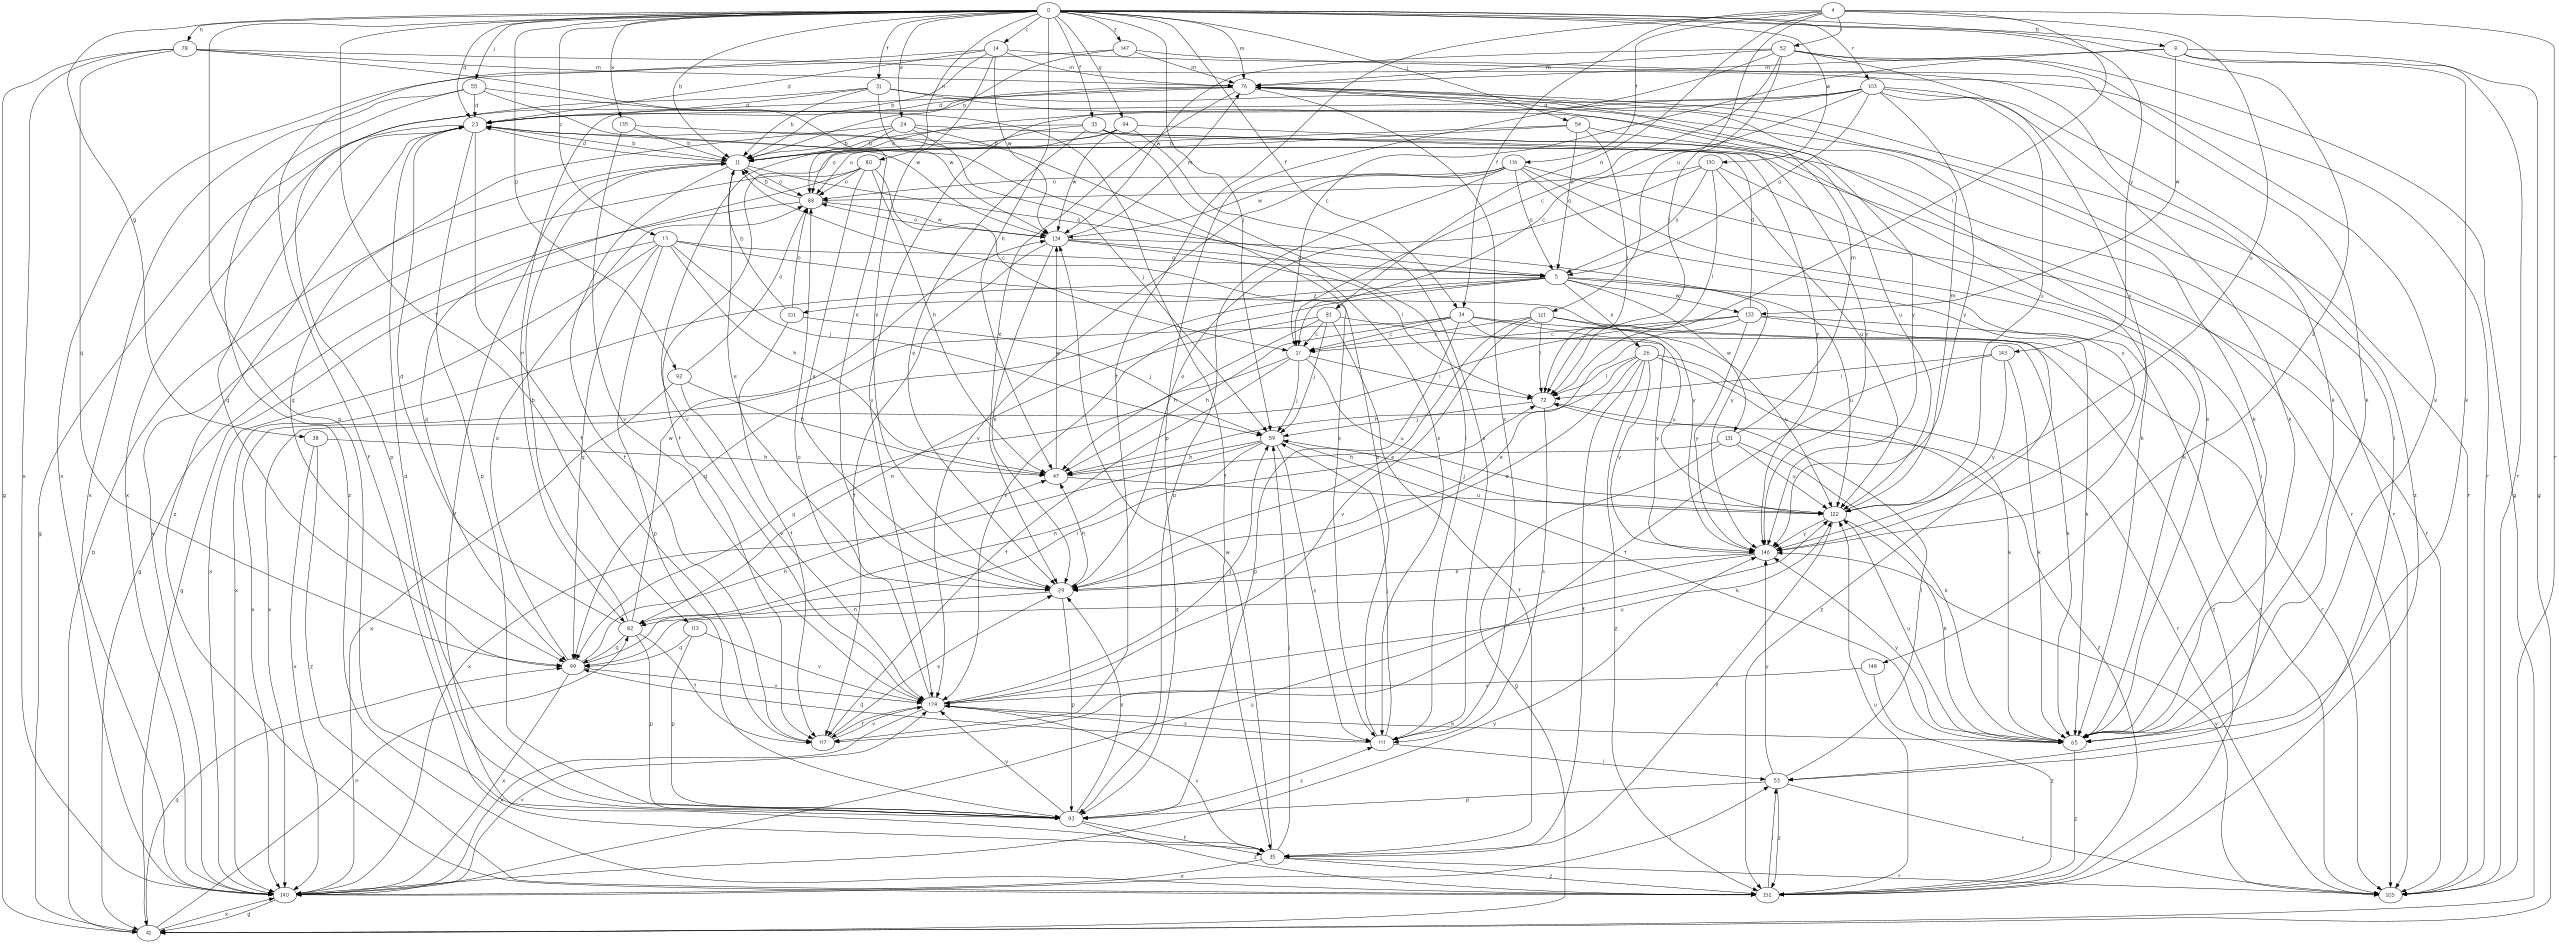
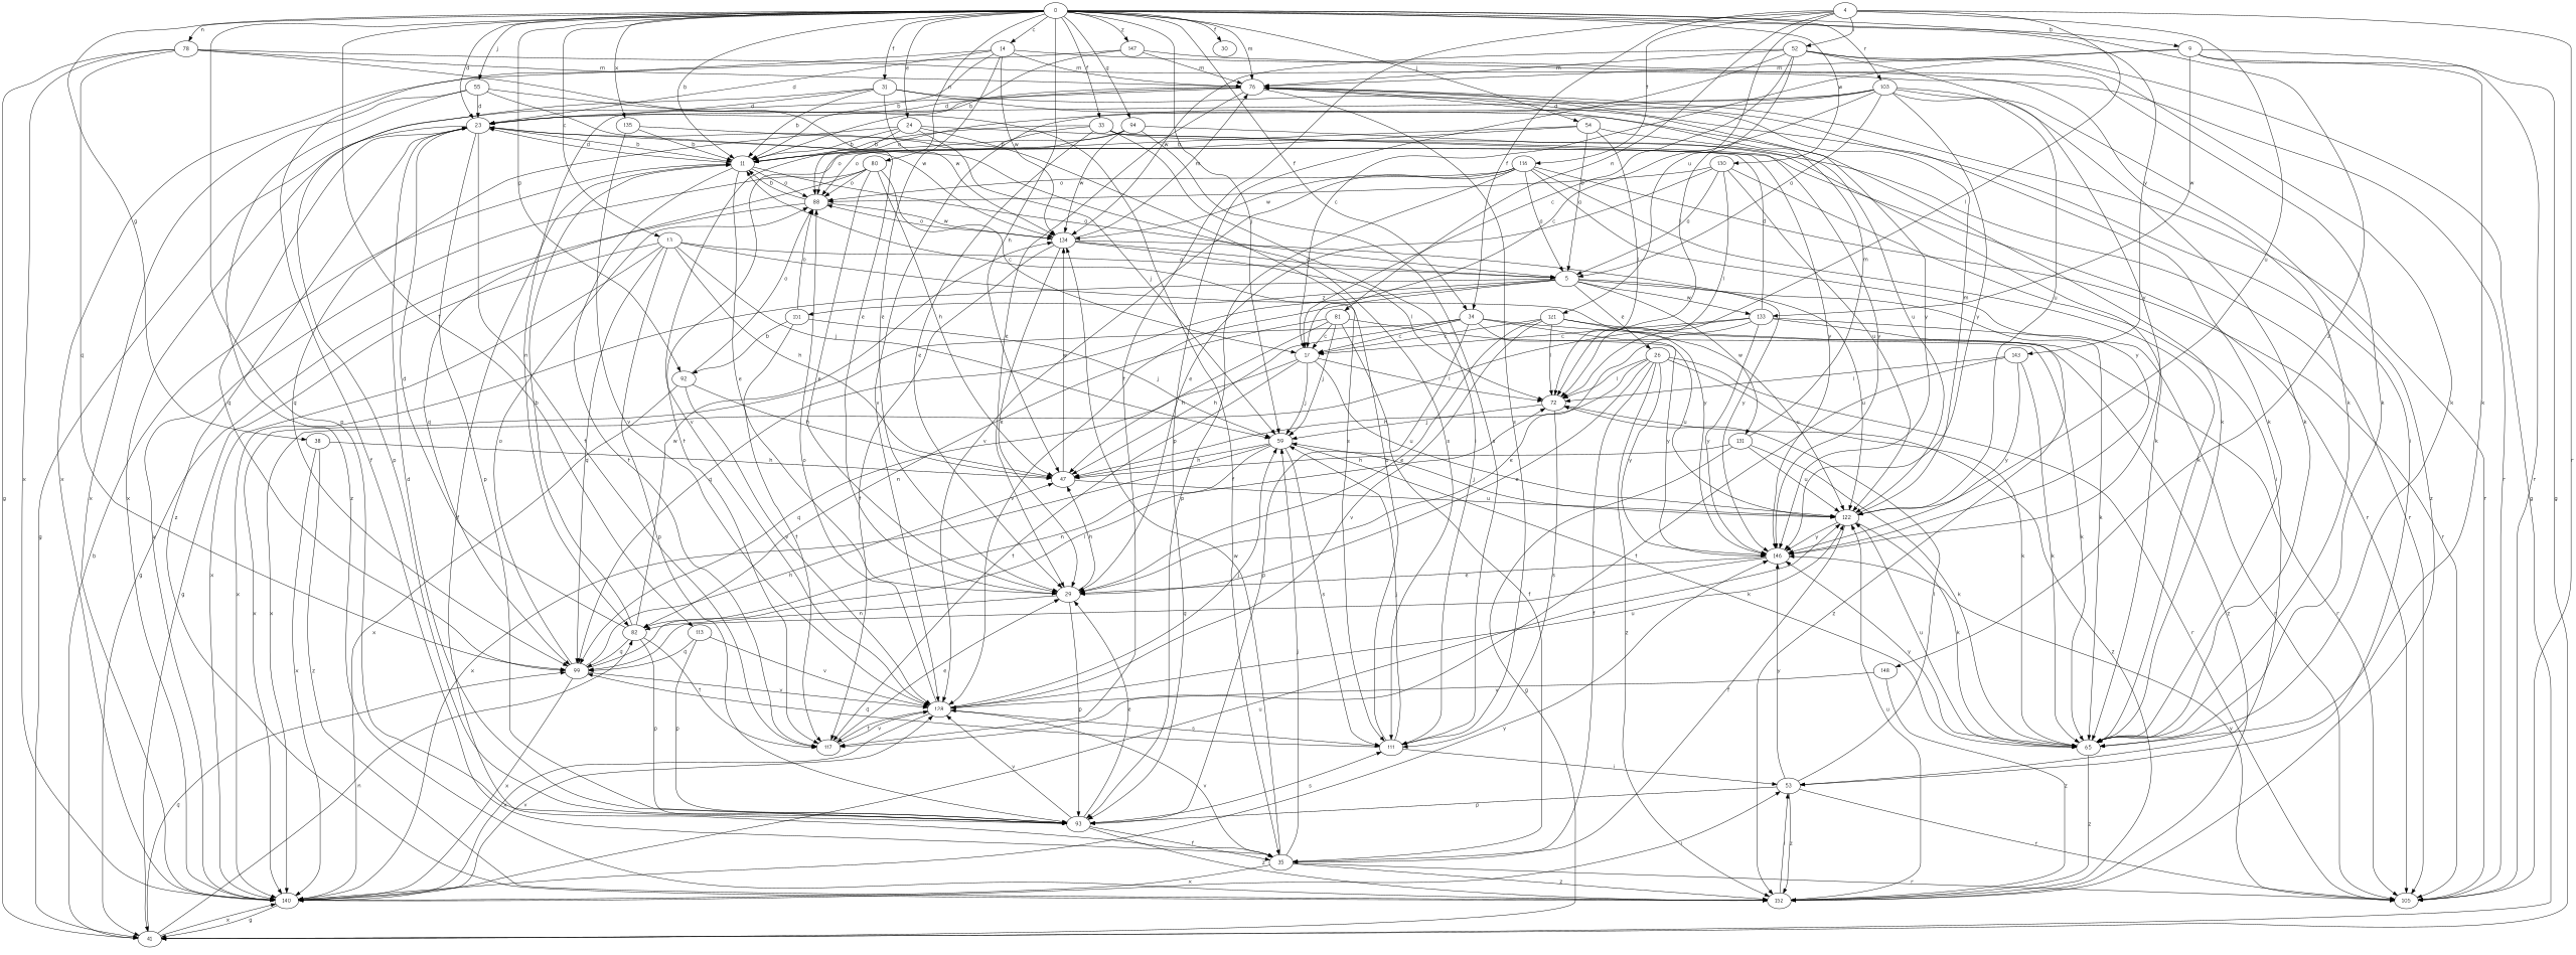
  strict digraph {
    fontname="Comic Neue"
    node [fontname="Comic Neue"]
    edge [fontname="Comic Neue"]
    0
    9
    11
    13
    14
    23
    24
+   30
    31
    33
    34
    38
    47
    54
    55
    59
    76
    78
    80
    92
    93
    94
    103
    113
    130
    135
    143
    147
    148
    105
    65
    133
    17
    41
    117
    5
    29
    35
    88
    99
    140
    146
    134
    111
    152
    128
    53
    122
    n49 [label=72]
    82
    4
    52
    81
    116
    121
    26
    131
    151
    0 -> 9 [label=b]
    0 -> 11 [label=b]
    0 -> 13 [label=c]
    0 -> 14 [label=c]
    0 -> 23 [label=d]
    0 -> 24 [label=e]
+   0 -> 30 [label=f]
    0 -> 31 [label=f]
    0 -> 33 [label=f]
    0 -> 34 [label=f]
    0 -> 38 [label=g]
    0 -> 47 [label=h]
    0 -> 54 [label=j]
    0 -> 55 [label=j]
    0 -> 59 [label=j]
    0 -> 76 [label=m]
    0 -> 78 [label=n]
    0 -> 80 [label=n]
    0 -> 92 [label=p]
    0 -> 93 [label=p]
    0 -> 94 [label=q]
    0 -> 103 [label=r]
    0 -> 113 [label=t]
    0 -> 130 [label=w]
    0 -> 135 [label=x]
    0 -> 143 [label=y]
    0 -> 147 [label=z]
    0 -> 148 [label=z]
    9 -> 76 [label=m]
    9 -> 105 [label=r]
    9 -> 65 [label=k]
    9 -> 133 [label=w]
    9 -> 17 [label=c]
    9 -> 41 [label=g]
    11 -> 23 [label=d]
    11 -> 117 [label=t]
    11 -> 5 [label=a]
    11 -> 29 [label=e]
    11 -> 35 [label=f]
    11 -> 88 [label=o]
    13 -> 47 [label=h]
    13 -> 59 [label=j]
    13 -> 93 [label=p]
    13 -> 41 [label=g]
    13 -> 5 [label=a]
    13 -> 99 [label=q]
    13 -> 140 [label=x]
    13 -> 146 [label=y]
    14 -> 11 [label=b]
    14 -> 23 [label=d]
    14 -> 76 [label=m]
    14 -> 105 [label=r]
    14 -> 29 [label=e]
    14 -> 35 [label=f]
    14 -> 134 [label=w]
    23 -> 11 [label=b]
    23 -> 93 [label=p]
    23 -> 41 [label=g]
    23 -> 117 [label=t]
    23 -> 99 [label=q]
    23 -> 111 [label=s]
    23 -> 152 [label=z]
    24 -> 11 [label=b]
    24 -> 59 [label=j]
    24 -> 105 [label=r]
    24 -> 99 [label=q]
    24 -> 111 [label=s]
    24 -> 128 [label=v]
    31 -> 11 [label=b]
    31 -> 23 [label=d]
    31 -> 93 [label=p]
    31 -> 65 [label=k]
    31 -> 134 [label=w]
    31 -> 53 [label=i]
    33 -> 11 [label=b]
    33 -> 105 [label=r]
    33 -> 29 [label=e]
    33 -> 88 [label=o]
    33 -> 146 [label=y]
    33 -> 111 [label=i]
    34 -> 47 [label=h]
    34 -> 93 [label=p]
    34 -> 65 [label=k]
    34 -> 17 [label=c]
    34 -> 140 [label=x]
    34 -> 146 [label=y]
    34 -> 152 [label=z]
    38 -> 47 [label=h]
    38 -> 140 [label=x]
    38 -> 152 [label=z]
    47 -> 134 [label=w]
    47 -> 122 [label=u]
    54 -> 11 [label=b]
    54 -> 117 [label=t]
    54 -> 5 [label=a]
    54 -> 122 [label=u]
    54 -> n49 [label=l]
    55 -> 23 [label=d]
    55 -> 35 [label=f]
    55 -> 140 [label=x]
    55 -> 134 [label=w]
    55 -> 152 [label=z]
    59 -> 47 [label=h]
    59 -> 65 [label=k]
    59 -> 140 [label=x]
    59 -> 111 [label=s]
    59 -> 82 [label=n]
    76 -> 23 [label=d]
    76 -> 105 [label=r]
    76 -> 65 [label=k]
    76 -> 29 [label=e]
    76 -> 140 [label=x]
    76 -> 146 [label=y]
    76 -> 111 [label=s]
    76 -> 82 [label=n]
    78 -> 76 [label=m]
    78 -> 65 [label=k]
    78 -> 41 [label=g]
    78 -> 29 [label=e]
    78 -> 99 [label=q]
    78 -> 140 [label=x]
    80 -> 47 [label=h]
    80 -> 17 [label=c]
    80 -> 29 [label=e]
    80 -> 88 [label=o]
    80 -> 99 [label=q]
    80 -> 140 [label=x]
    92 -> 47 [label=h]
    92 -> 88 [label=o]
    92 -> 140 [label=x]
    92 -> 128 [label=v]
    93 -> 23 [label=d]
    93 -> 29 [label=e]
    93 -> 35 [label=f]
    93 -> 111 [label=s]
    93 -> 152 [label=z]
    93 -> 128 [label=v]
    94 -> 11 [label=b]
    94 -> 65 [label=k]
    94 -> 88 [label=o]
    94 -> 134 [label=w]
    94 -> 111 [label=s]
    103 -> 23 [label=d]
    103 -> 65 [label=k]
    103 -> 17 [label=c]
    103 -> 5 [label=a]
    103 -> 88 [label=o]
    103 -> 146 [label=y]
    103 -> 152 [label=z]
    103 -> 128 [label=v]
    103 -> 122 [label=u]
    113 -> 93 [label=p]
    113 -> 99 [label=q]
    113 -> 128 [label=v]
    130 -> 5 [label=a]
    130 -> 29 [label=e]
    130 -> 88 [label=o]
    130 -> 53 [label=i]
    130 -> 122 [label=u]
    130 -> n49 [label=l]
    135 -> 11 [label=b]
    135 -> 146 [label=y]
    135 -> 128 [label=v]
    143 -> 65 [label=k]
    143 -> 117 [label=t]
    143 -> 146 [label=y]
    143 -> n49 [label=l]
    147 -> 11 [label=b]
    147 -> 76 [label=m]
    147 -> 65 [label=k]
    147 -> 140 [label=x]
    148 -> 152 [label=z]
    148 -> 128 [label=v]
    105 -> 146 [label=y]
    65 -> 146 [label=y]
    65 -> 152 [label=z]
    65 -> 122 [label=u]
    133 -> 23 [label=d]
    133 -> 105 [label=r]
    133 -> 17 [label=c]
    133 -> 29 [label=e]
    133 -> 140 [label=x]
    133 -> 146 [label=y]
    133 -> 152 [label=z]
    17 -> 59 [label=j]
    17 -> 117 [label=t]
    17 -> 99 [label=q]
    17 -> 122 [label=u]
    17 -> n49 [label=l]
    41 -> 11 [label=b]
    41 -> 99 [label=q]
    41 -> 140 [label=x]
    41 -> 82 [label=n]
    117 -> 29 [label=e]
    117 -> 128 [label=v]
    5 -> 65 [label=k]
    5 -> 133 [label=w]
    5 -> 99 [label=q]
    5 -> 140 [label=x]
    5 -> 128 [label=v]
    5 -> 122 [label=u]
    5 -> 26 [label=e]
    5 -> 131 [label=w]
    5 -> 151 [label=z]
    29 -> 47 [label=h]
    29 -> 93 [label=p]
    29 -> 82 [label=n]
    35 -> 59 [label=j]
    35 -> 105 [label=r]
    35 -> 140 [label=x]
    35 -> 134 [label=w]
    35 -> 152 [label=z]
    35 -> 128 [label=v]
    88 -> 11 [label=b]
    88 -> 41 [label=g]
    88 -> 134 [label=w]
    99 -> 47 [label=h]
    99 -> 88 [label=o]
    99 -> 140 [label=x]
    99 -> 128 [label=v]
    99 -> n49 [label=l]
    140 -> 41 [label=g]
    140 -> 146 [label=y]
    140 -> 128 [label=v]
    140 -> 53 [label=i]
    140 -> 122 [label=u]
    146 -> 29 [label=e]
    146 -> 99 [label=q]
    134 -> 76 [label=m]
    134 -> 117 [label=t]
    134 -> 5 [label=a]
    134 -> 29 [label=e]
    134 -> 88 [label=o]
    134 -> 146 [label=y]
    134 -> n49 [label=l]
    111 -> 11 [label=b]
    111 -> 59 [label=j]
    111 -> 99 [label=q]
    111 -> 53 [label=i]
    152 -> 53 [label=i]
    152 -> 122 [label=u]
    128 -> 59 [label=j]
-   128 -> 65 [label=k]
    128 -> 117 [label=t]
    128 -> 88 [label=o]
    128 -> 140 [label=x]
    128 -> 111 [label=s]
    128 -> 122 [label=u]
    53 -> 93 [label=p]
    53 -> 105 [label=r]
    53 -> 146 [label=y]
    53 -> 152 [label=z]
    53 -> n49 [label=l]
    122 -> 59 [label=j]
    122 -> 76 [label=m]
    122 -> 65 [label=k]
    122 -> 35 [label=f]
    122 -> 146 [label=y]
    n49 -> 59 [label=j]
    n49 -> 111 [label=s]
    n49 -> 152 [label=z]
    82 -> 11 [label=b]
    82 -> 23 [label=d]
    82 -> 93 [label=p]
    82 -> 117 [label=t]
    82 -> 99 [label=q]
    82 -> 134 [label=w]
    4 -> 34 [label=f]
    4 -> 105 [label=r]
    4 -> 117 [label=t]
    4 -> 122 [label=u]
    4 -> n49 [label=l]
    4 -> 52 [label=i]
    4 -> 81 [label=n]
    4 -> 116 [label=t]
    4 -> 121 [label=u]
    52 -> 76 [label=m]
    52 -> 93 [label=p]
    52 -> 65 [label=k]
    52 -> 17 [label=c]
    52 -> 41 [label=g]
    52 -> 146 [label=y]
    52 -> 134 [label=w]
    52 -> n49 [label=l]
    81 -> 47 [label=h]
    81 -> 59 [label=j]
    81 -> 17 [label=c]
    81 -> 35 [label=f]
    81 -> 122 [label=u]
    81 -> 82 [label=n]
    116 -> 93 [label=p]
    116 -> 105 [label=r]
    116 -> 65 [label=k]
    116 -> 5 [label=a]
    116 -> 88 [label=o]
    116 -> 146 [label=y]
    116 -> 134 [label=w]
    116 -> 128 [label=v]
    121 -> 105 [label=r]
    121 -> 17 [label=c]
    121 -> 29 [label=e]
    121 -> 128 [label=v]
    121 -> 122 [label=u]
    121 -> n49 [label=l]
    26 -> 47 [label=h]
    26 -> 105 [label=r]
    26 -> 65 [label=k]
    26 -> 29 [label=e]
    26 -> 35 [label=f]
    26 -> 146 [label=y]
    26 -> 152 [label=z]
    26 -> n49 [label=l]
    131 -> 47 [label=h]
    131 -> 76 [label=m]
    131 -> 65 [label=k]
    131 -> 41 [label=g]
    131 -> 122 [label=u]
-   151 -> 11 [label=b]
+   151 -> 92 [label=b]
    151 -> 59 [label=j]
    151 -> 117 [label=t]
    151 -> 88 [label=o]
  }
